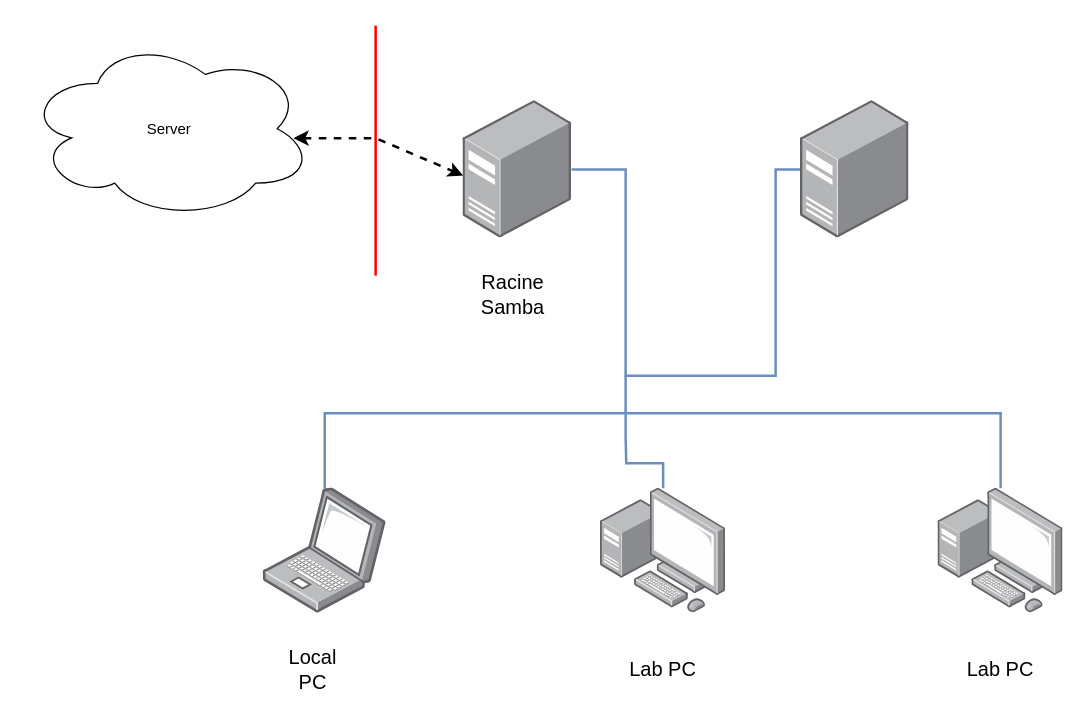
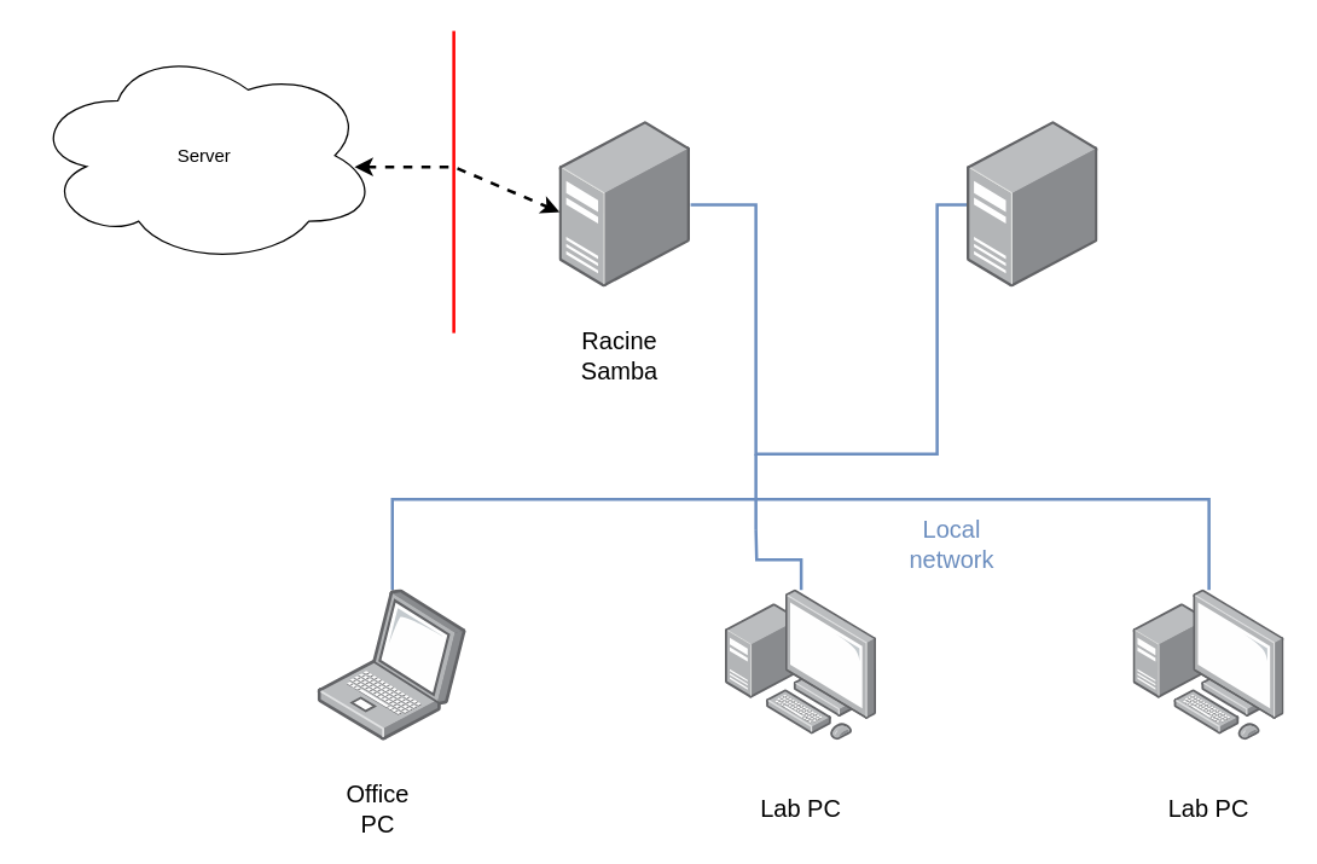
  <mxCell id="0" />
  <mxCell id="1" parent="0" />
  <mxCell id="2" style="edgeStyle=orthogonalEdgeStyle;rounded=0;orthogonalLoop=1;jettySize=auto;html=1;endArrow=none;endFill=0;fillColor=#dae8fc;strokeColor=#6c8ebf;strokeWidth=2;" parent="1" source="3" edge="1"><mxGeometry relative="1" as="geometry"><mxPoint x="500" y="350" as="targetPoint" /></mxGeometry></mxCell>
  <mxCell id="3" value="" style="image;points=[];aspect=fixed;html=1;align=center;shadow=0;dashed=0;image=img/lib/allied_telesis/computer_and_terminals/Personal_Computer_with_Server.svg;" parent="1" vertex="1"><mxGeometry x="480" y="390" width="100" height="100" as="geometry" /></mxCell>
  <mxCell id="4" style="edgeStyle=orthogonalEdgeStyle;rounded=0;orthogonalLoop=1;jettySize=auto;html=1;endArrow=none;endFill=0;fillColor=#dae8fc;strokeColor=#6c8ebf;strokeWidth=2;" parent="1" source="5" target="6" edge="1"><mxGeometry relative="1" as="geometry"><Array as="points"><mxPoint x="500" y="135" /><mxPoint x="500" y="300" /><mxPoint x="620" y="300" /><mxPoint x="620" y="135" /></Array></mxGeometry></mxCell>
  <mxCell id="5" value="" style="image;points=[];aspect=fixed;html=1;align=center;shadow=0;dashed=0;image=img/lib/allied_telesis/computer_and_terminals/Server_Desktop.svg;" parent="1" vertex="1"><mxGeometry x="370" y="80" width="86.78" height="110" as="geometry" /></mxCell>
  <mxCell id="6" value="" style="image;points=[];aspect=fixed;html=1;align=center;shadow=0;dashed=0;image=img/lib/allied_telesis/computer_and_terminals/Server_Desktop.svg;" parent="1" vertex="1"><mxGeometry x="640" y="80" width="86.78" height="110" as="geometry" /></mxCell>
  <mxCell id="7" style="edgeStyle=orthogonalEdgeStyle;rounded=0;orthogonalLoop=1;jettySize=auto;html=1;endArrow=none;endFill=0;fillColor=#dae8fc;strokeColor=#6c8ebf;strokeWidth=2;" parent="1" source="8" edge="1"><mxGeometry relative="1" as="geometry"><mxPoint x="500" y="350" as="targetPoint" /><Array as="points"><mxPoint x="800" y="330" /><mxPoint x="500" y="330" /></Array></mxGeometry></mxCell>
  <mxCell id="8" value="" style="image;points=[];aspect=fixed;html=1;align=center;shadow=0;dashed=0;image=img/lib/allied_telesis/computer_and_terminals/Personal_Computer_with_Server.svg;" parent="1" vertex="1"><mxGeometry x="750" y="390" width="100" height="100" as="geometry" /></mxCell>
  <mxCell id="9" value="&lt;font style=&quot;font-size: 16px;&quot;&gt;Racine Samba&lt;/font&gt;" style="text;html=1;strokeColor=none;fillColor=none;align=center;verticalAlign=middle;whiteSpace=wrap;rounded=0;" parent="1" vertex="1"><mxGeometry x="380" y="220" width="60" height="30" as="geometry" /></mxCell>
  <mxCell id="10" style="edgeStyle=orthogonalEdgeStyle;rounded=0;orthogonalLoop=1;jettySize=auto;html=1;endArrow=none;endFill=0;fillColor=#dae8fc;strokeColor=#6c8ebf;strokeWidth=2;" parent="1" source="11" edge="1"><mxGeometry relative="1" as="geometry"><mxPoint x="500" y="300" as="targetPoint" /><Array as="points"><mxPoint x="259" y="330" /><mxPoint x="500" y="330" /></Array></mxGeometry></mxCell>
  <mxCell id="11" value="" style="image;points=[];aspect=fixed;html=1;align=center;shadow=0;dashed=0;image=img/lib/allied_telesis/computer_and_terminals/Laptop.svg;" parent="1" vertex="1"><mxGeometry x="210" y="390" width="98.59" height="100" as="geometry" /></mxCell>
  <mxCell id="12" value="&lt;font style=&quot;font-size: 16px;&quot;&gt;Lab PC&lt;/font&gt;" style="text;html=1;strokeColor=none;fillColor=none;align=center;verticalAlign=middle;whiteSpace=wrap;rounded=0;" parent="1" vertex="1"><mxGeometry x="500" y="520" width="60" height="30" as="geometry" /></mxCell>
  <mxCell id="13" value="&lt;font style=&quot;font-size: 16px;&quot;&gt;Lab PC&lt;/font&gt;" style="text;html=1;strokeColor=none;fillColor=none;align=center;verticalAlign=middle;whiteSpace=wrap;rounded=0;" parent="1" vertex="1"><mxGeometry x="770" y="520" width="60" height="30" as="geometry" /></mxCell>
- <mxCell id="14" value="&lt;font style=&quot;font-size: 16px;&quot;&gt;Local PC&lt;/font&gt;" style="text;html=1;strokeColor=none;fillColor=none;align=center;verticalAlign=middle;whiteSpace=wrap;rounded=0;" parent="1" vertex="1"><mxGeometry x="220" y="520" width="60" height="30" as="geometry" /></mxCell>
+ <mxCell id="14" value="&lt;font style=&quot;font-size: 16px;&quot;&gt;Office PC&lt;/font&gt;" style="text;html=1;strokeColor=none;fillColor=none;align=center;verticalAlign=middle;whiteSpace=wrap;rounded=0;" parent="1" vertex="1"><mxGeometry x="220" y="520" width="60" height="30" as="geometry" /></mxCell>
+ <mxCell id="15" value="&lt;font color=&quot;#6c8ebf&quot; style=&quot;font-size: 16px;&quot;&gt;Local network&lt;/font&gt;" style="text;html=1;strokeColor=none;fillColor=none;align=center;verticalAlign=middle;whiteSpace=wrap;rounded=0;" parent="1" vertex="1"><mxGeometry x="580" y="340" width="100" height="40" as="geometry" /></mxCell>
  <mxCell id="16" value="Server" style="ellipse;shape=cloud;whiteSpace=wrap;html=1;" parent="1" vertex="1"><mxGeometry x="20" y="30" width="230" height="145" as="geometry" /></mxCell>
  <mxCell id="17" value="" style="endArrow=none;html=1;rounded=0;strokeColor=#FF0000;strokeWidth=2;" parent="1" edge="1"><mxGeometry width="50" height="50" relative="1" as="geometry"><mxPoint x="300" y="220" as="sourcePoint" /><mxPoint x="300" y="20" as="targetPoint" /></mxGeometry></mxCell>
  <mxCell id="18" value="" style="endArrow=classic;startArrow=classic;html=1;rounded=0;entryX=0;entryY=0.545;entryDx=0;entryDy=0;entryPerimeter=0;strokeWidth=2;dashed=1;" parent="1" target="5" edge="1"><mxGeometry width="50" height="50" relative="1" as="geometry"><mxPoint x="234.29" y="110" as="sourcePoint" /><mxPoint x="360" y="110" as="targetPoint" /><Array as="points"><mxPoint x="300" y="110" /></Array></mxGeometry></mxCell>
